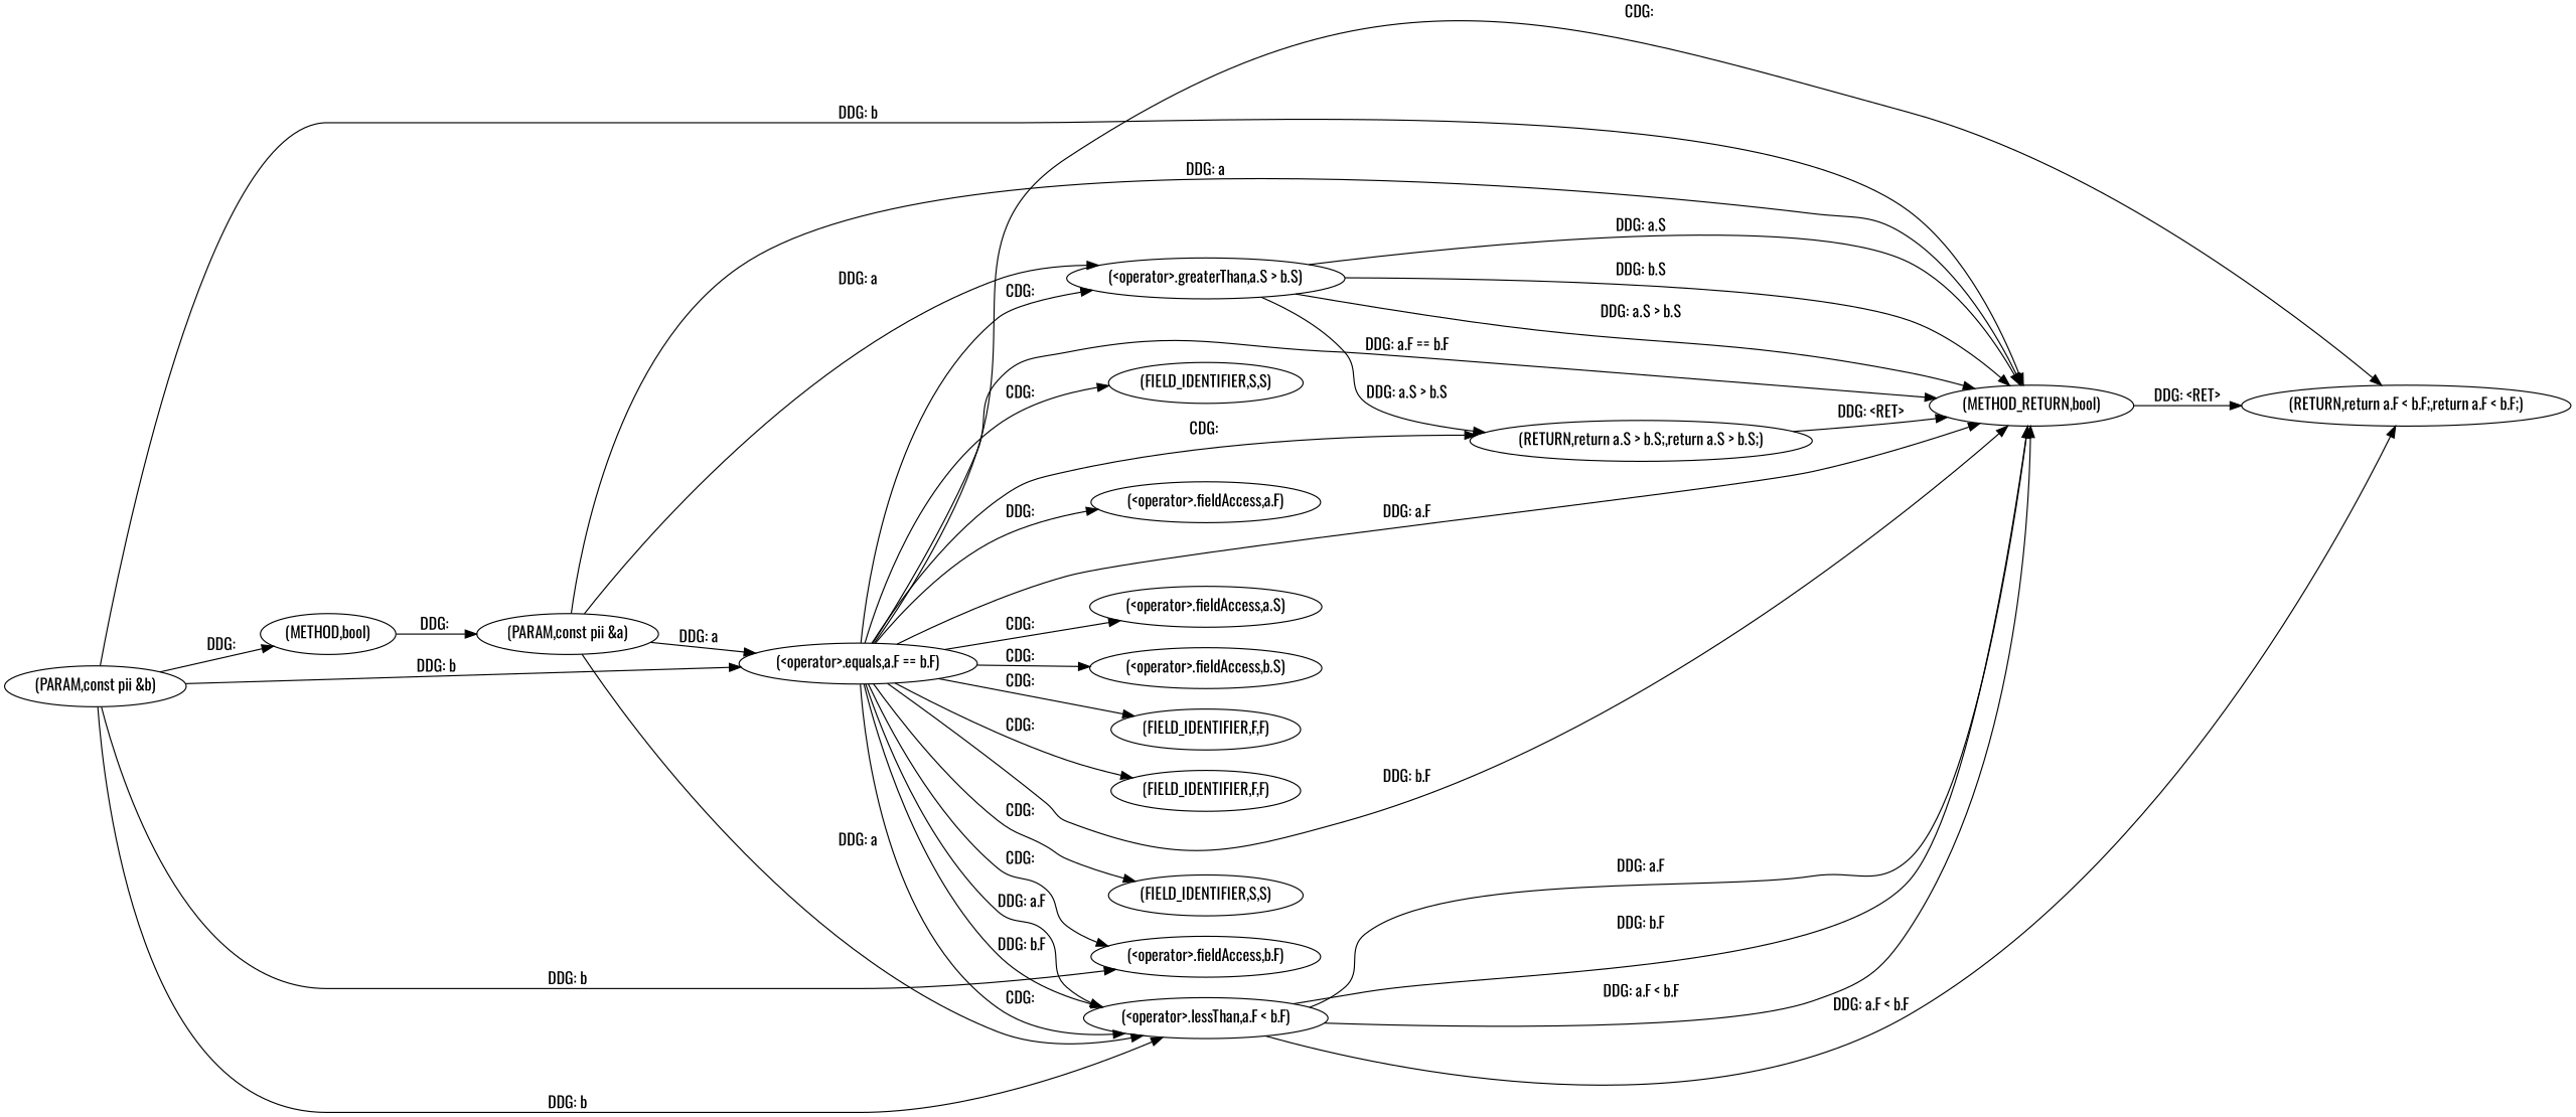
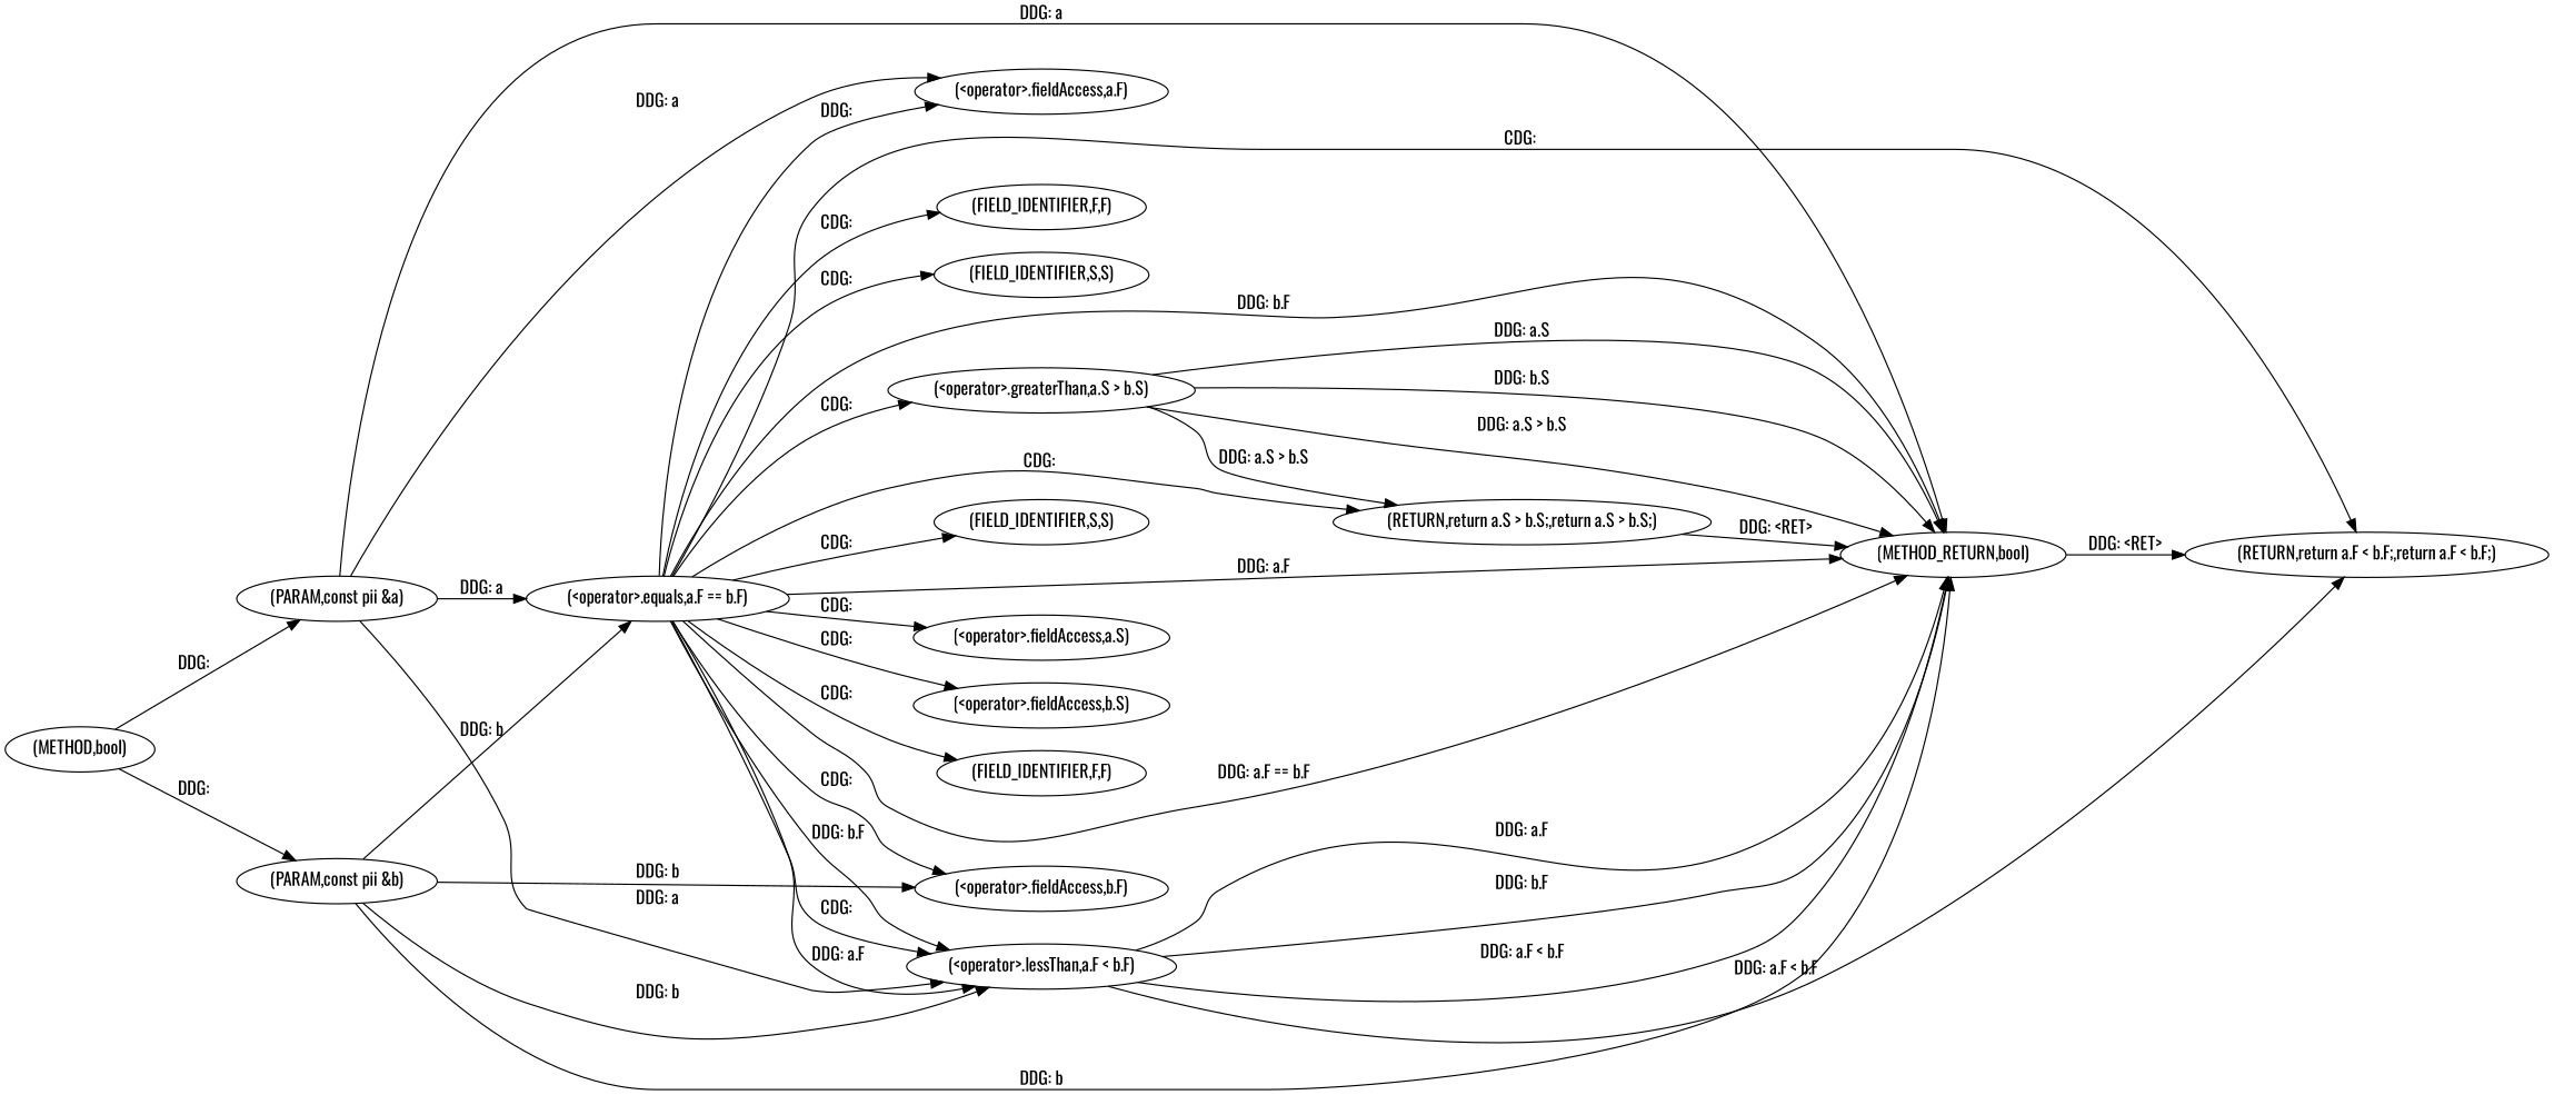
  digraph {
    fontname=Oswald
    rankdir=LR
    node [fontname=Oswald]
    edge [fontname=Oswald]
    n1 [label="(METHOD,bool)"]
    n2 [label="(PARAM,const pii &a)"]
    n3 [label="(PARAM,const pii &b)"]
    n4 [label="(METHOD_RETURN,bool)"]
    n5 [label="(<operator>.equals,a.F == b.F)"]
    n6 [label="(<operator>.lessThan,a.F < b.F)"]
    n7 [label="(<operator>.greaterThan,a.S > b.S)"]
    n8 [label="(<operator>.fieldAccess,b.F)"]
    n9 [label="(RETURN,return a.F < b.F;,return a.F < b.F;)"]
    n10 [label="(RETURN,return a.S > b.S;,return a.S > b.S;)"]
    n11 [label="(<operator>.fieldAccess,a.F)"]
    n12 [label="(<operator>.fieldAccess,a.S)"]
    n13 [label="(<operator>.fieldAccess,b.S)"]
    n14 [label="(FIELD_IDENTIFIER,F,F)"]
    n15 [label="(FIELD_IDENTIFIER,F,F)"]
    n16 [label="(FIELD_IDENTIFIER,S,S)"]
    n17 [label="(FIELD_IDENTIFIER,S,S)"]
    n1 -> n2 [label="DDG: "]
-   n3 -> n1 [label="DDG: "]
+   n1 -> n3 [label="DDG: "]
    n2 -> n4 [label="DDG: a"]
    n2 -> n5 [label="DDG: a"]
    n2 -> n6 [label="DDG: a"]
-   n2 -> n7 [label="DDG: a"]
+   n2 -> n11 [label="DDG: a"]
    n3 -> n4 [label="DDG: b"]
    n3 -> n5 [label="DDG: b"]
    n3 -> n6 [label="DDG: b"]
    n3 -> n8 [label="DDG: b"]
    n4 -> n9 [label="DDG: <RET>"]
    n5 -> n4 [label="DDG: a.F"]
    n5 -> n4 [label="DDG: b.F"]
    n5 -> n4 [label="DDG: a.F == b.F"]
    n5 -> n6 [label="DDG: a.F"]
    n5 -> n6 [label="DDG: b.F"]
    n5 -> n6 [label="CDG: "]
    n5 -> n7 [label="CDG: "]
    n5 -> n8 [label="CDG: "]
    n5 -> n9 [label="CDG: "]
    n5 -> n10 [label="CDG: "]
    n5 -> n11 [label="DDG: "]
    n5 -> n12 [label="CDG: "]
    n5 -> n13 [label="CDG: "]
    n5 -> n14 [label="CDG: "]
    n5 -> n15 [label="CDG: "]
    n5 -> n16 [label="CDG: "]
    n5 -> n17 [label="CDG: "]
    n6 -> n4 [label="DDG: a.F"]
    n6 -> n4 [label="DDG: b.F"]
    n6 -> n4 [label="DDG: a.F < b.F"]
    n6 -> n9 [label="DDG: a.F < b.F"]
    n7 -> n4 [label="DDG: a.S"]
    n7 -> n4 [label="DDG: b.S"]
    n7 -> n4 [label="DDG: a.S > b.S"]
    n7 -> n10 [label="DDG: a.S > b.S"]
    n10 -> n4 [label="DDG: <RET>"]
  }
